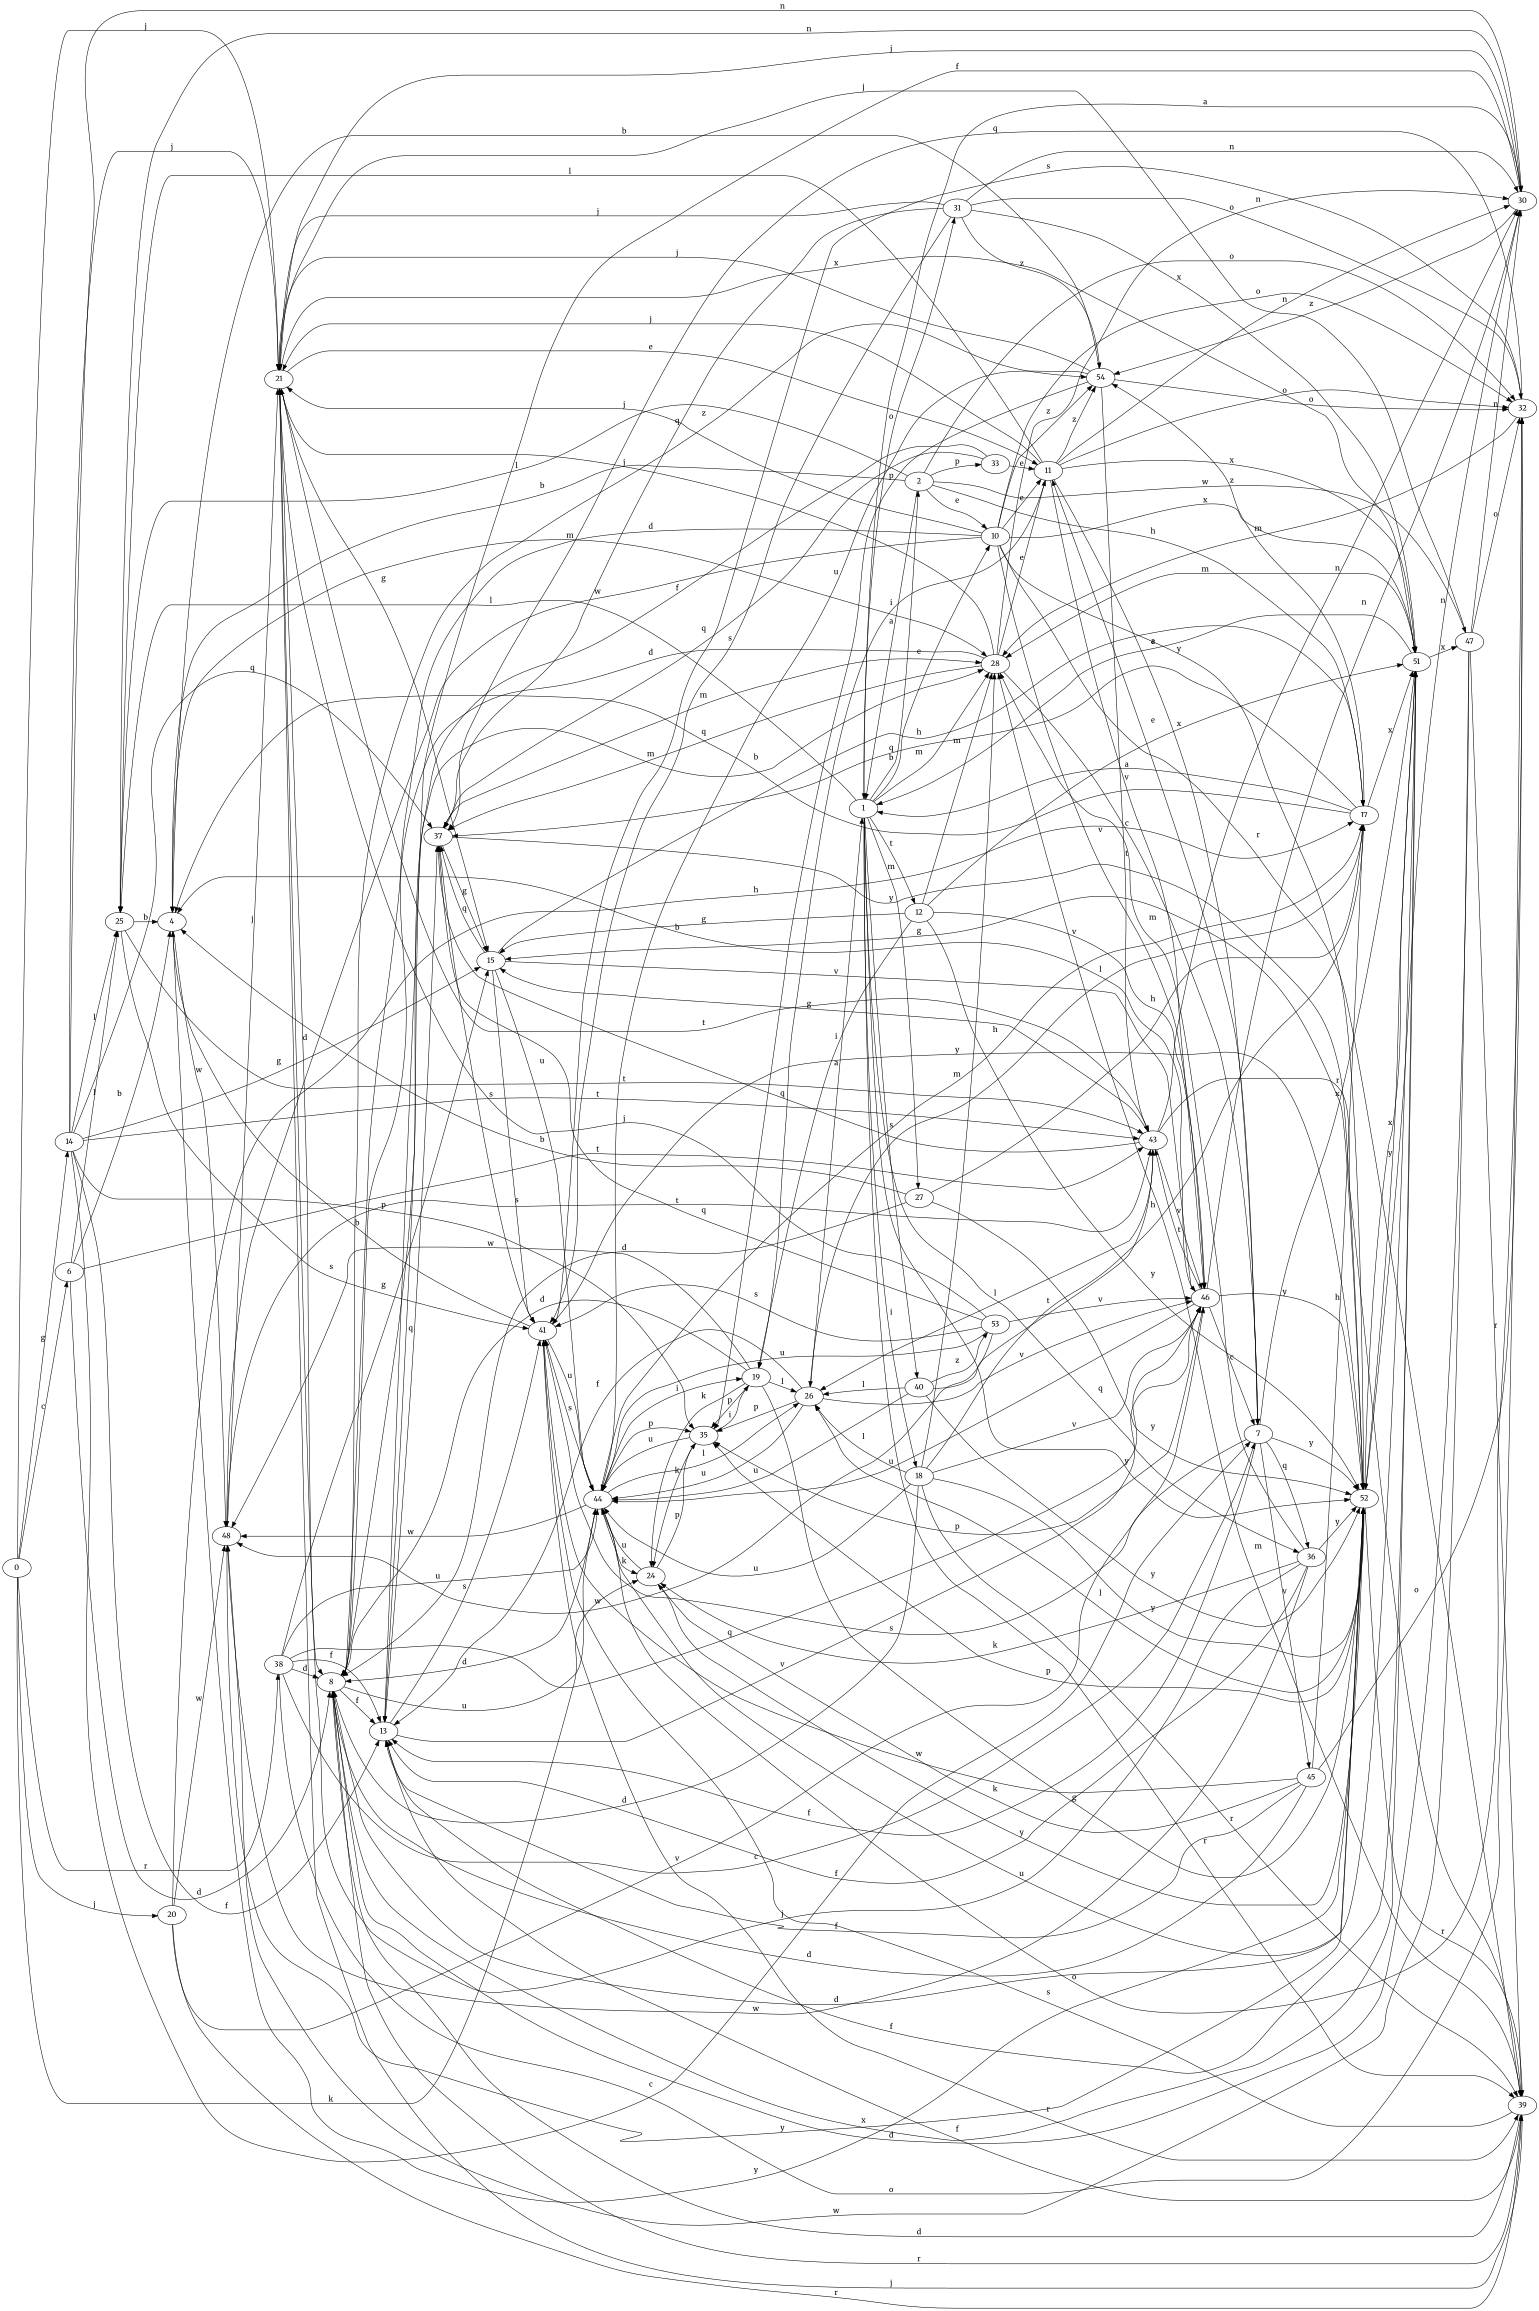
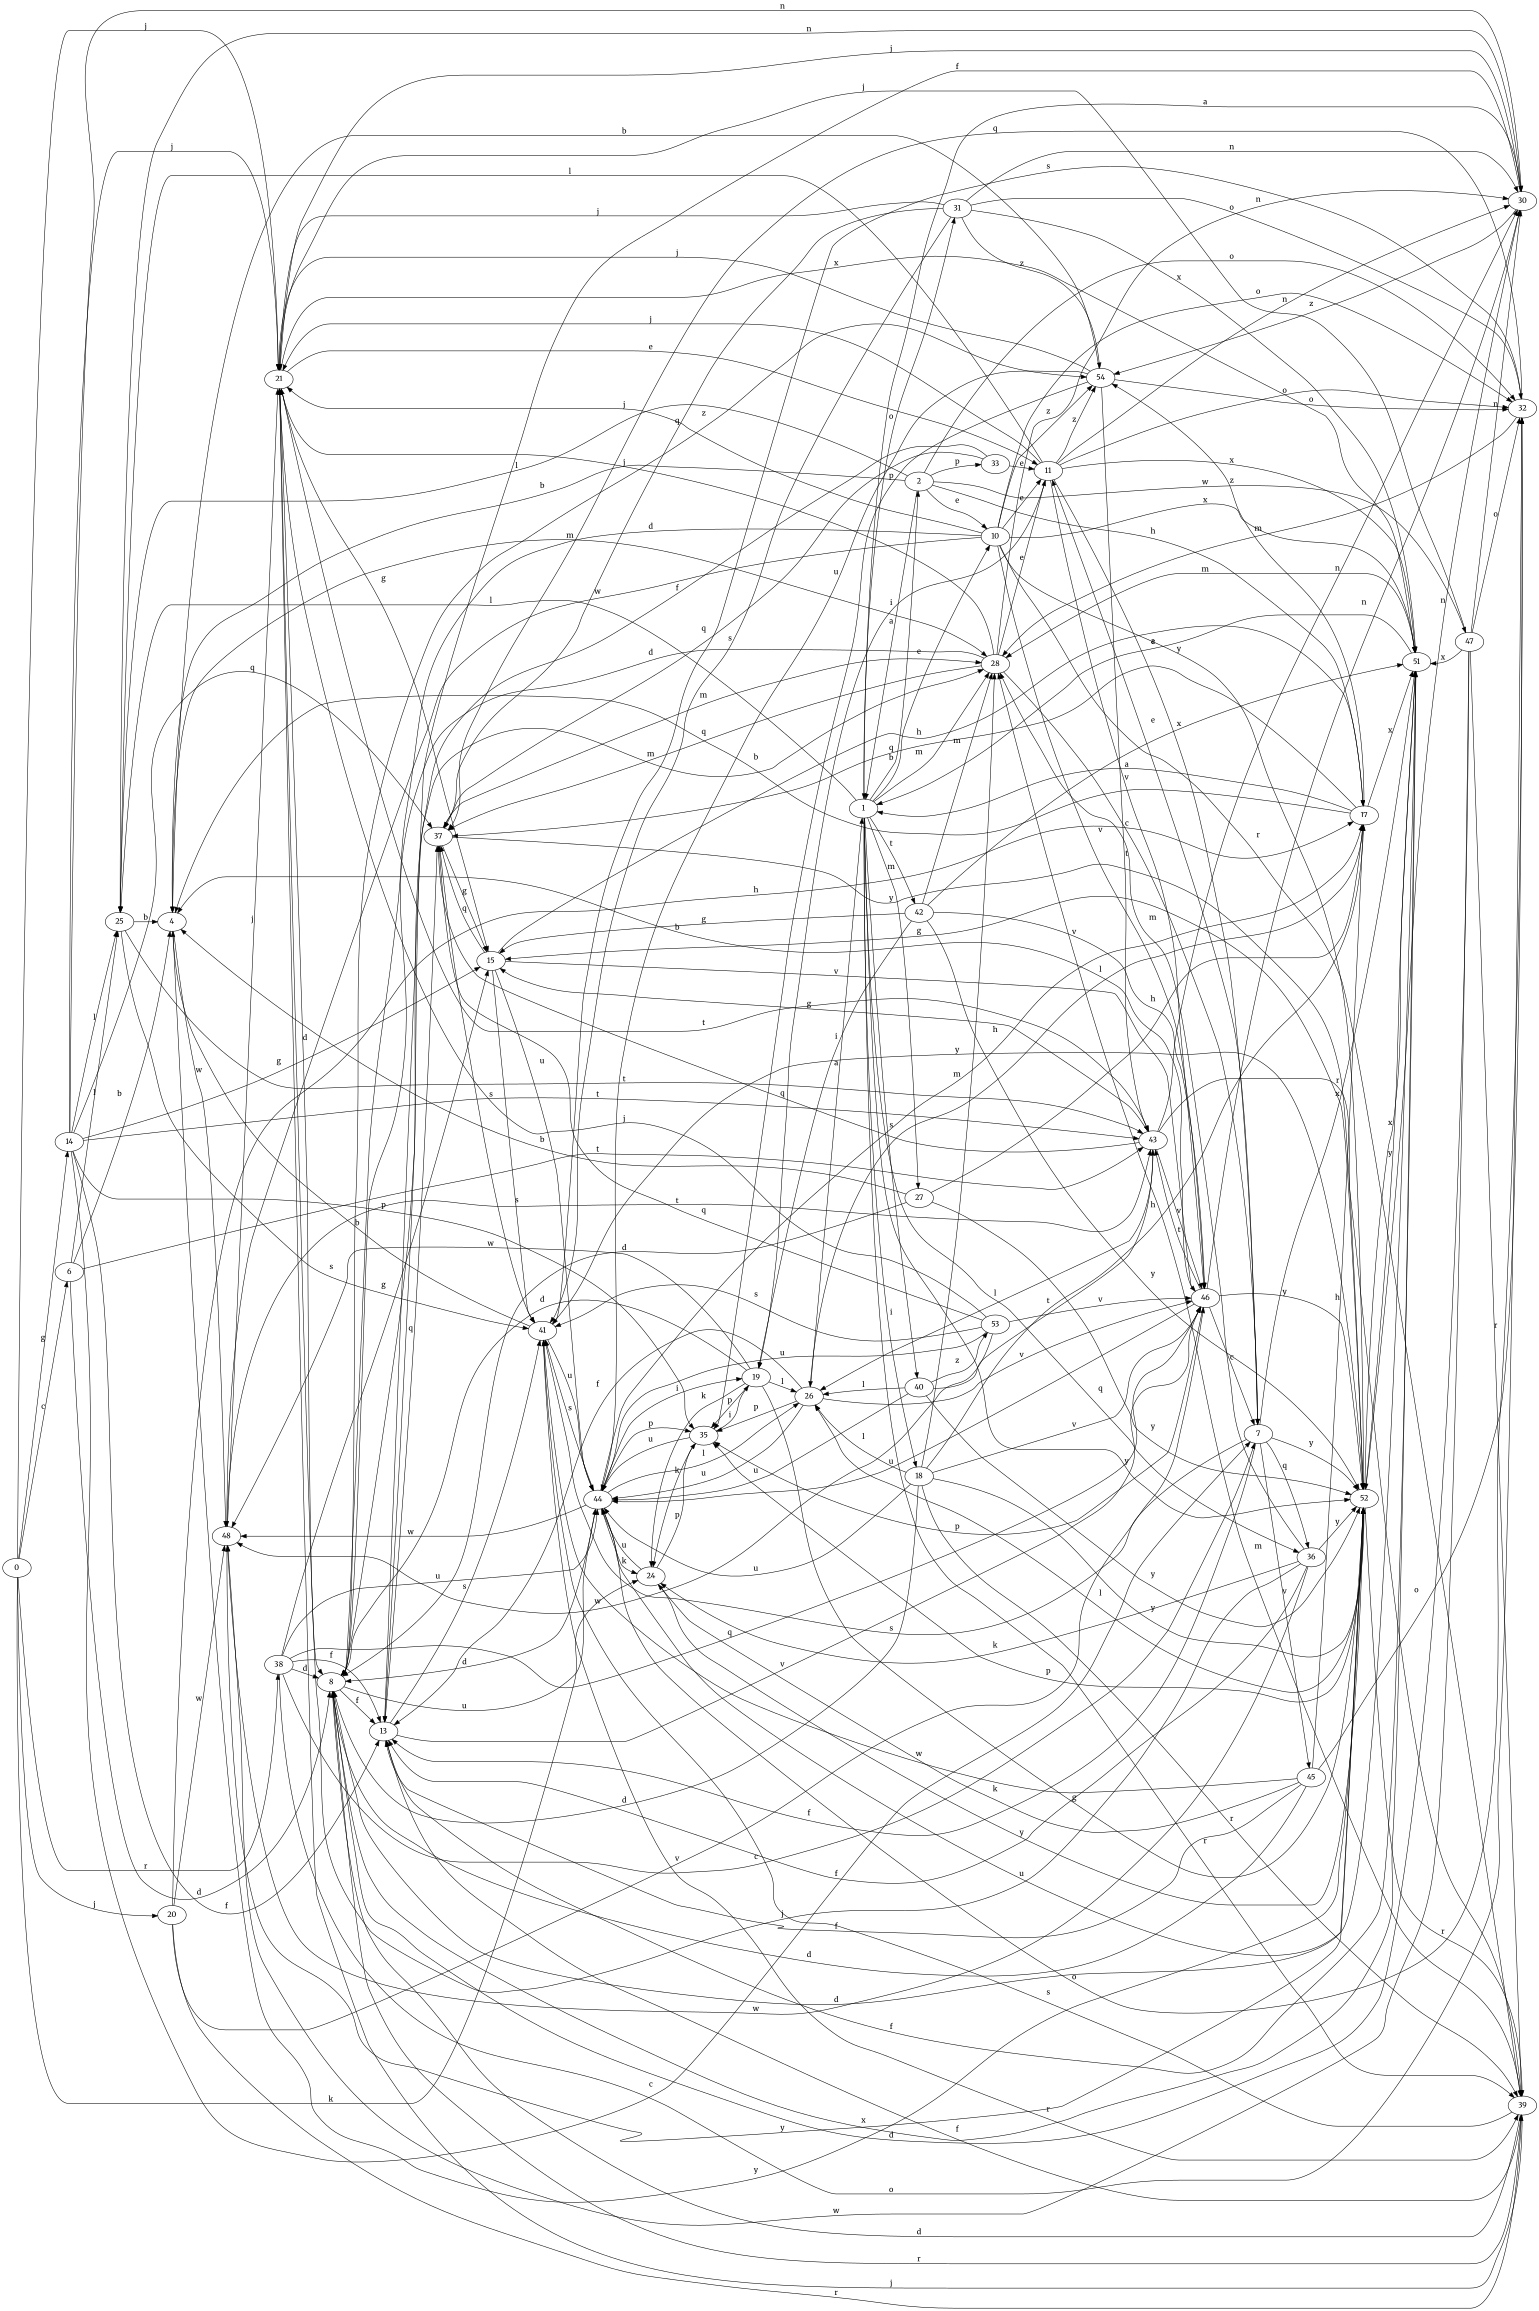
  strict digraph {
    fontname=Merriweather
    rankdir=LR
    node [fontname=Merriweather]
    edge [fontname=Merriweather]
    0
    6
    14
    20
    21
    24
    38
    25
    4
    8
    43
    7
    13
    30
    37
    15
    35
    39
    17
    48
    46
    11
    51
    52
    44
    32
    1
    2
    10
    18
    27
    28
    31
    36
    40
-   42 [label=12]
+   42
    33
    47
    54
    26
    41
    53
    19
    45
    0 -> 6 [label=c]
    0 -> 14 [label=g]
    0 -> 20 [label=j]
    0 -> 21 [label=j]
    0 -> 24 [label=k]
    0 -> 38 [label=r]
    6 -> 25 [label=l]
    6 -> 4 [label=b]
    6 -> 8 [label=d]
    6 -> 43 [label=t]
    14 -> 21 [label=j]
    14 -> 25 [label=l]
    14 -> 43 [label=t]
    14 -> 7 [label=c]
    14 -> 13 [label=f]
    14 -> 30 [label=n]
    14 -> 37 [label=q]
    14 -> 15 [label=g]
    14 -> 35 [label=p]
    20 -> 39 [label=r]
    20 -> 17 [label=h]
    20 -> 48 [label=w]
    20 -> 46 [label=v]
    21 -> 8 [label=d]
    21 -> 43 [label=t]
    21 -> 15 [label=g]
    21 -> 11 [label=e]
    21 -> 51 [label=x]
    24 -> 35 [label=p]
    24 -> 52 [label=y]
    24 -> 44 [label=u]
    38 -> 8 [label=d]
    38 -> 7 [label=c]
    38 -> 13 [label=f]
    38 -> 15 [label=g]
    38 -> 46 [label=q]
    38 -> 44 [label=u]
    38 -> 32 [label=o]
    25 -> 4 [label=b]
    25 -> 43 [label=t]
    25 -> 30 [label=n]
    25 -> 41 [label=s]
    4 -> 48 [label=w]
    4 -> 52 [label=y]
    4 -> 28 [label=m]
    8 -> 13 [label=f]
    8 -> 39 [label=r]
    8 -> 51 [label=x]
    8 -> 44 [label=u]
    8 -> 28 [label=m]
    8 -> 54 [label=z]
    43 -> 30 [label=n]
    43 -> 37 [label=q]
    43 -> 15 [label=g]
    43 -> 39 [label=r]
    43 -> 46 [label=v]
    43 -> 26 [label=l]
    7 -> 13 [label=f]
    7 -> 11 [label=e]
    7 -> 51 [label=x]
    7 -> 52 [label=y]
    7 -> 36 [label=q]
    7 -> 41 [label=s]
    7 -> 45 [label=v]
    13 -> 37 [label=q]
    13 -> 46 [label=v]
    13 -> 41 [label=s]
    30 -> 21 [label=j]
    30 -> 13 [label=f]
    30 -> 1 [label=a]
    30 -> 54 [label=z]
    37 -> 15 [label=g]
    37 -> 52 [label=y]
    37 -> 28 [label=m]
    37 -> 41 [label=s]
    15 -> 37 [label=q]
    15 -> 17 [label=h]
    15 -> 46 [label=v]
    15 -> 44 [label=u]
    15 -> 41 [label=s]
    35 -> 24 [label=k]
    35 -> 44 [label=u]
    35 -> 19 [label=i]
    39 -> 21 [label=j]
    39 -> 8 [label=d]
    39 -> 13 [label=f]
    39 -> 28 [label=m]
    39 -> 41 [label=s]
    17 -> 4 [label=b]
    17 -> 37 [label=q]
    17 -> 51 [label=x]
    17 -> 1 [label=a]
    17 -> 54 [label=z]
    17 -> 26 [label=l]
    48 -> 21 [label=j]
    48 -> 43 [label=t]
    48 -> 52 [label=y]
    46 -> 4 [label=b]
    46 -> 43 [label=t]
    46 -> 7 [label=c]
    46 -> 30 [label=n]
    46 -> 35 [label=p]
    46 -> 52 [label=y]
    46 -> 44 [label=u]
    11 -> 21 [label=j]
    11 -> 25 [label=l]
    11 -> 7 [label=c]
    11 -> 30 [label=n]
    11 -> 46 [label=v]
    11 -> 51 [label=x]
    11 -> 32 [label=o]
    11 -> 54 [label=z]
    11 -> 19 [label=i]
    51 -> 13 [label=f]
    51 -> 52 [label=y]
    51 -> 44 [label=u]
    51 -> 1 [label=a]
    51 -> 28 [label=m]
    52 -> 8 [label=d]
    52 -> 30 [label=n]
    52 -> 15 [label=g]
    52 -> 35 [label=p]
    52 -> 39 [label=r]
    52 -> 51 [label=x]
    52 -> 26 [label=l]
    44 -> 24 [label=k]
    44 -> 8 [label=d]
    44 -> 35 [label=p]
    44 -> 17 [label=h]
    44 -> 48 [label=w]
    44 -> 32 [label=o]
    44 -> 26 [label=l]
    44 -> 41 [label=s]
    44 -> 19 [label=i]
    32 -> 37 [label=q]
    32 -> 28 [label=m]
    32 -> 41 [label=s]
    1 -> 25 [label=l]
    1 -> 39 [label=r]
    1 -> 52 [label=y]
    1 -> 2 [label=b]
    1 -> 10 [label=e]
    1 -> 18 [label=i]
    1 -> 27 [label=m]
    1 -> 28 [label=m]
    1 -> 31 [label=o]
    1 -> 36 [label=q]
    1 -> 40 [label=s]
    1 -> 42 [label=t]
    2 -> 25 [label=l]
    2 -> 4 [label=b]
    2 -> 17 [label=h]
    2 -> 32 [label=o]
    2 -> 1 [label=a]
    2 -> 10 [label=e]
    2 -> 33 [label=p]
    2 -> 47 [label=w]
    10 -> 21 [label=j]
    10 -> 8 [label=d]
    10 -> 39 [label=r]
    10 -> 48 [label=w]
    10 -> 46 [label=v]
    10 -> 11 [label=e]
    10 -> 51 [label=x]
    10 -> 52 [label=y]
    10 -> 32 [label=o]
    10 -> 54 [label=z]
    18 -> 8 [label=d]
    18 -> 39 [label=r]
    18 -> 17 [label=h]
    18 -> 46 [label=v]
    18 -> 52 [label=y]
    18 -> 44 [label=u]
    18 -> 28 [label=m]
    18 -> 26 [label=l]
    27 -> 4 [label=b]
    27 -> 8 [label=d]
    27 -> 17 [label=h]
    27 -> 52 [label=y]
    28 -> 21 [label=j]
    28 -> 8 [label=d]
    28 -> 7 [label=c]
    28 -> 30 [label=n]
    28 -> 37 [label=q]
    28 -> 11 [label=e]
    31 -> 21 [label=j]
    31 -> 30 [label=n]
    31 -> 37 [label=q]
    31 -> 51 [label=x]
    31 -> 32 [label=o]
    31 -> 54 [label=z]
    31 -> 41 [label=s]
    36 -> 21 [label=j]
    36 -> 24 [label=k]
    36 -> 13 [label=f]
    36 -> 48 [label=w]
    36 -> 52 [label=y]
    36 -> 28 [label=m]
    40 -> 43 [label=t]
    40 -> 52 [label=y]
    40 -> 44 [label=u]
    40 -> 26 [label=l]
    40 -> 53 [label=z]
    42 -> 15 [label=g]
    42 -> 46 [label=v]
    42 -> 51 [label=x]
    42 -> 52 [label=y]
    42 -> 28 [label=m]
    42 -> 19 [label=i]
    33 -> 13 [label=f]
    33 -> 37 [label=q]
    33 -> 11 [label=e]
    47 -> 21 [label=j]
    47 -> 8 [label=d]
    47 -> 30 [label=n]
    47 -> 39 [label=r]
    47 -> 48 [label=w]
-   51 -> 47 [label=x]
+   47 -> 51 [label=x]
    47 -> 32 [label=o]
    54 -> 21 [label=j]
    54 -> 4 [label=b]
    54 -> 43 [label=t]
    54 -> 35 [label=p]
    54 -> 44 [label=u]
    54 -> 32 [label=o]
    26 -> 13 [label=f]
    26 -> 35 [label=p]
    26 -> 46 [label=v]
    26 -> 44 [label=u]
    26 -> 1 [label=a]
    41 -> 4 [label=b]
    41 -> 39 [label=r]
    41 -> 52 [label=y]
    41 -> 44 [label=u]
    53 -> 21 [label=j]
    53 -> 37 [label=q]
    53 -> 48 [label=w]
    53 -> 46 [label=v]
    53 -> 44 [label=u]
    53 -> 41 [label=s]
    19 -> 24 [label=k]
    19 -> 8 [label=d]
    19 -> 35 [label=p]
    19 -> 48 [label=w]
    19 -> 52 [label=g]
    19 -> 26 [label=l]
    45 -> 24 [label=k]
    45 -> 8 [label=d]
    45 -> 13 [label=f]
    45 -> 17 [label=h]
    45 -> 32 [label=o]
    45 -> 41 [label=w]
  }
